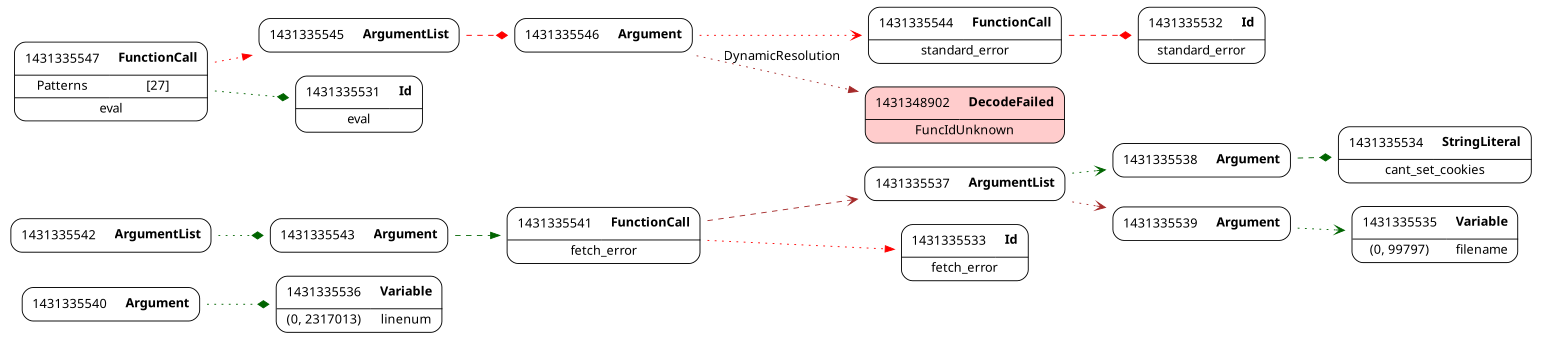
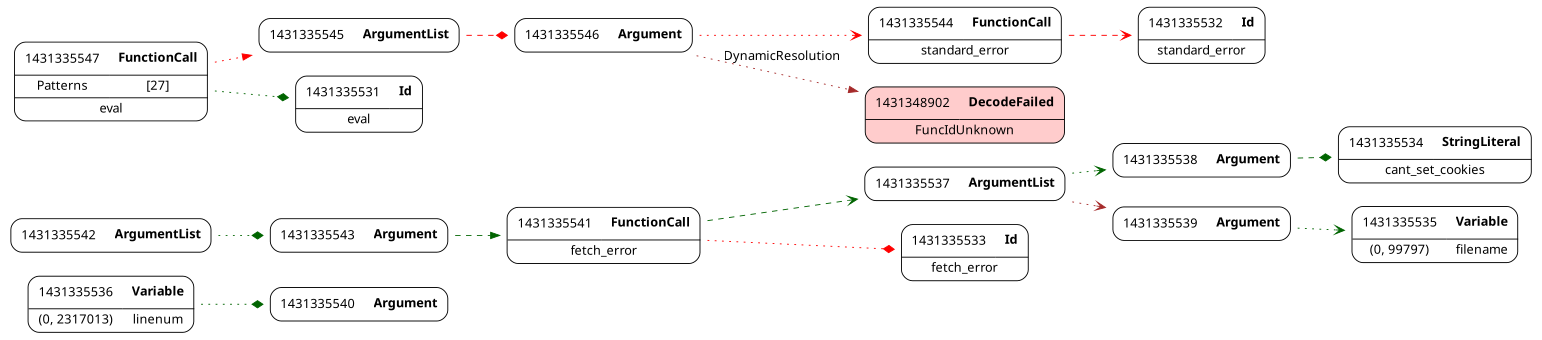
  digraph {
    fontname="Noto Sans"
    rankdir=LR
    node [fontname="Noto Sans" shape=none]
    edge [arrowhead=vee color=darkgreen fontname="Noto Sans" style=dotted weight=2]
    n1 [label=<<TABLE border='1' cellspacing='0' cellpadding='10' style='rounded' ><TR><TD border='0'>1431335536</TD><TD border='0'><B>Variable</B></TD></TR><HR/><TR><TD border='0' cellpadding='5'>(0, 2317013)</TD><TD border='0' cellpadding='5'>linenum</TD></TR></TABLE>>]
    n2 [label=<<TABLE border='1' cellspacing='0' cellpadding='10' style='rounded' ><TR><TD border='0'>1431335537</TD><TD border='0'><B>ArgumentList</B></TD></TR></TABLE>>]
    n3 [label=<<TABLE border='1' cellspacing='0' cellpadding='10' style='rounded' ><TR><TD border='0'>1431335538</TD><TD border='0'><B>Argument</B></TD></TR></TABLE>>]
    n4 [label=<<TABLE border='1' cellspacing='0' cellpadding='10' style='rounded' ><TR><TD border='0'>1431335539</TD><TD border='0'><B>Argument</B></TD></TR></TABLE>>]
    n5 [label=<<TABLE border='1' cellspacing='0' cellpadding='10' style='rounded' ><TR><TD border='0'>1431335534</TD><TD border='0'><B>StringLiteral</B></TD></TR><HR/><TR><TD border='0' cellpadding='5' colspan='2'>cant_set_cookies</TD></TR></TABLE>>]
    n6 [label=<<TABLE border='1' cellspacing='0' cellpadding='10' style='rounded' ><TR><TD border='0'>1431335535</TD><TD border='0'><B>Variable</B></TD></TR><HR/><TR><TD border='0' cellpadding='5'>(0, 99797)</TD><TD border='0' cellpadding='5'>filename</TD></TR></TABLE>>]
    n7 [label=<<TABLE border='1' cellspacing='0' cellpadding='10' style='rounded' ><TR><TD border='0'>1431335540</TD><TD border='0'><B>Argument</B></TD></TR></TABLE>>]
    n8 [label=<<TABLE border='1' cellspacing='0' cellpadding='10' style='rounded' ><TR><TD border='0'>1431335541</TD><TD border='0'><B>FunctionCall</B></TD></TR><HR/><TR><TD border='0' cellpadding='5' colspan='2'>fetch_error</TD></TR></TABLE>>]
    n9 [label=<<TABLE border='1' cellspacing='0' cellpadding='10' style='rounded' ><TR><TD border='0'>1431335533</TD><TD border='0'><B>Id</B></TD></TR><HR/><TR><TD border='0' cellpadding='5' colspan='2'>fetch_error</TD></TR></TABLE>>]
    n10 [label=<<TABLE border='1' cellspacing='0' cellpadding='10' style='rounded' ><TR><TD border='0'>1431335542</TD><TD border='0'><B>ArgumentList</B></TD></TR></TABLE>>]
    n11 [label=<<TABLE border='1' cellspacing='0' cellpadding='10' style='rounded' ><TR><TD border='0'>1431335543</TD><TD border='0'><B>Argument</B></TD></TR></TABLE>>]
    n12 [label=<<TABLE border='1' cellspacing='0' cellpadding='10' style='rounded' ><TR><TD border='0'>1431335544</TD><TD border='0'><B>FunctionCall</B></TD></TR><HR/><TR><TD border='0' cellpadding='5' colspan='2'>standard_error</TD></TR></TABLE>>]
    n13 [label=<<TABLE border='1' cellspacing='0' cellpadding='10' style='rounded' ><TR><TD border='0'>1431335532</TD><TD border='0'><B>Id</B></TD></TR><HR/><TR><TD border='0' cellpadding='5' colspan='2'>standard_error</TD></TR></TABLE>>]
    n14 [label=<<TABLE border='1' cellspacing='0' cellpadding='10' style='rounded' ><TR><TD border='0'>1431335545</TD><TD border='0'><B>ArgumentList</B></TD></TR></TABLE>>]
    n15 [label=<<TABLE border='1' cellspacing='0' cellpadding='10' style='rounded' ><TR><TD border='0'>1431335546</TD><TD border='0'><B>Argument</B></TD></TR></TABLE>>]
    n16 [label=<<TABLE border='1' cellspacing='0' cellpadding='10' style='rounded' bgcolor='#FFCCCC' ><TR><TD border='0'>1431348902</TD><TD border='0'><B>DecodeFailed</B></TD></TR><HR/><TR><TD border='0' cellpadding='5' colspan='2'>FuncIdUnknown</TD></TR></TABLE>>]
    n17 [label=<<TABLE border='1' cellspacing='0' cellpadding='10' style='rounded' ><TR><TD border='0'>1431335547</TD><TD border='0'><B>FunctionCall</B></TD></TR><HR/><TR><TD border='0' cellpadding='5'>Patterns</TD><TD border='0' cellpadding='5'>[27]</TD></TR><HR/><TR><TD border='0' cellpadding='5' colspan='2'>eval</TD></TR></TABLE>>]
    n18 [label=<<TABLE border='1' cellspacing='0' cellpadding='10' style='rounded' ><TR><TD border='0'>1431335531</TD><TD border='0'><B>Id</B></TD></TR><HR/><TR><TD border='0' cellpadding='5' colspan='2'>eval</TD></TR></TABLE>>]
    n2 -> n3
    n2 -> n4 [color=brown]
    n3 -> n5 [arrowhead=diamond style=dashed]
    n4 -> n6
-   n7 -> n1 [arrowhead=diamond]
-   n8 -> n2 [color=brown style=dashed]
-   n8 -> n9 [arrowhead=normal color=red]
+   n1 -> n7 [arrowhead=diamond]
+   n8 -> n2 [style=dashed]
+   n8 -> n9 [arrowhead=diamond color=red]
    n10 -> n11 [arrowhead=diamond]
    n11 -> n8 [arrowhead=normal style=dashed]
-   n12 -> n13 [arrowhead=diamond color=red style=dashed]
+   n12 -> n13 [color=red style=dashed]
    n14 -> n15 [arrowhead=diamond color=red style=dashed]
    n15 -> n12 [color=red]
    n15 -> n16 [arrowhead=normal color=brown label=DynamicResolution weight=""]
    n17 -> n14 [arrowhead=normal color=red]
    n17 -> n18 [arrowhead=diamond]
  }
